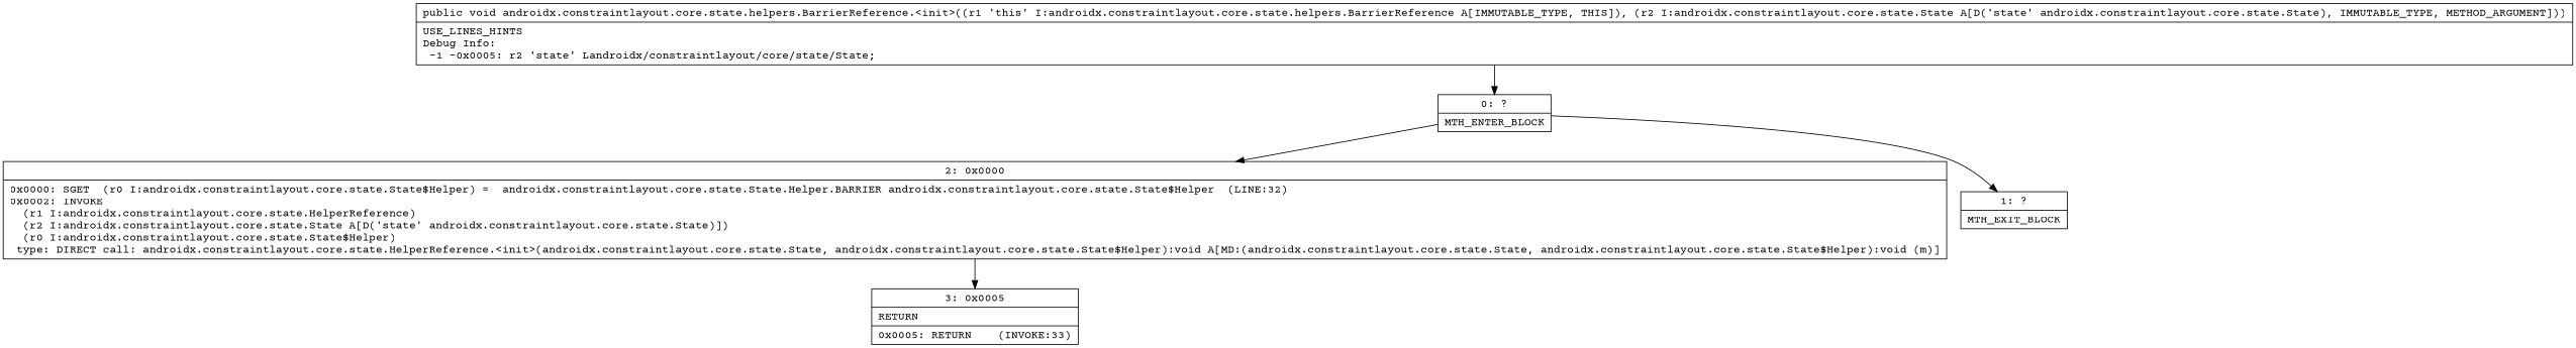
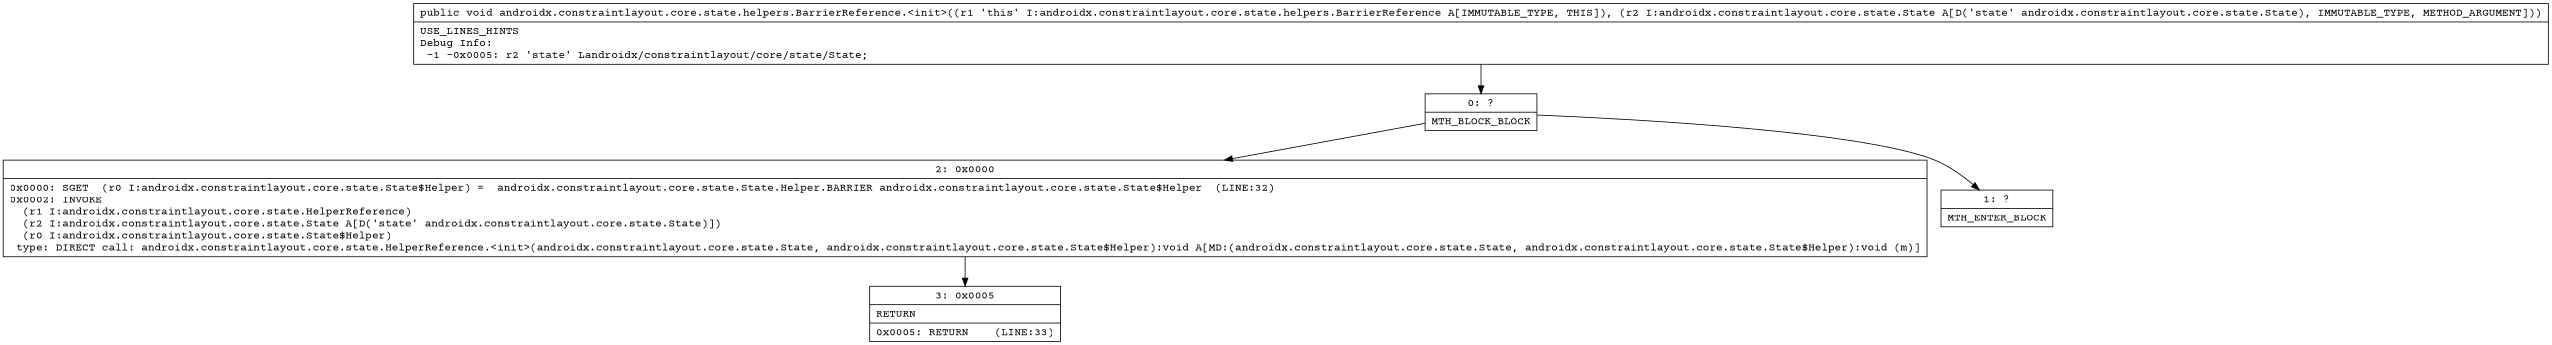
  digraph {
    fontname="Courier Prime"
    node [fontname="Courier Prime" shape=record]
    edge [fontname="Courier Prime"]
-   n1 [label="{0\:\ ?|MTH_ENTER_BLOCK\l}"]
+   n1 [label="{0\:\ ?|MTH_BLOCK_BLOCK\l}"]
    n2 [label="{2\:\ 0x0000|0x0000: SGET  (r0 I:androidx.constraintlayout.core.state.State$Helper) =  androidx.constraintlayout.core.state.State.Helper.BARRIER androidx.constraintlayout.core.state.State$Helper  (LINE:32)\l0x0002: INVOKE  \l  (r1 I:androidx.constraintlayout.core.state.HelperReference)\l  (r2 I:androidx.constraintlayout.core.state.State A[D('state' androidx.constraintlayout.core.state.State)])\l  (r0 I:androidx.constraintlayout.core.state.State$Helper)\l type: DIRECT call: androidx.constraintlayout.core.state.HelperReference.\<init\>(androidx.constraintlayout.core.state.State, androidx.constraintlayout.core.state.State$Helper):void A[MD:(androidx.constraintlayout.core.state.State, androidx.constraintlayout.core.state.State$Helper):void (m)]\l}"]
-   n3 [label="{1\:\ ?|MTH_EXIT_BLOCK\l}"]
-   n4 [label="{3\:\ 0x0005|RETURN\l|0x0005: RETURN    (INVOKE:33)\l}"]
+   n3 [label="{1\:\ ?|MTH_ENTER_BLOCK\l}"]
+   n4 [label="{3\:\ 0x0005|RETURN\l|0x0005: RETURN    (LINE:33)\l}"]
    n5 [label="{public void androidx.constraintlayout.core.state.helpers.BarrierReference.\<init\>((r1 'this' I:androidx.constraintlayout.core.state.helpers.BarrierReference A[IMMUTABLE_TYPE, THIS]), (r2 I:androidx.constraintlayout.core.state.State A[D('state' androidx.constraintlayout.core.state.State), IMMUTABLE_TYPE, METHOD_ARGUMENT]))  | USE_LINES_HINTS\lDebug Info:\l  \-1 \-0x0005: r2 'state' Landroidx\/constraintlayout\/core\/state\/State;\l}"]
    n1 -> n2
    n1 -> n3
    n2 -> n4
    n5 -> n1
  }
